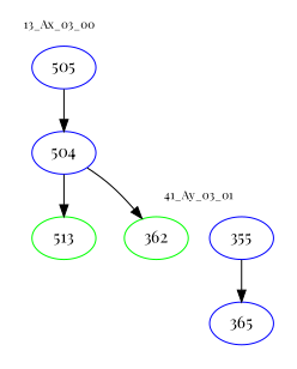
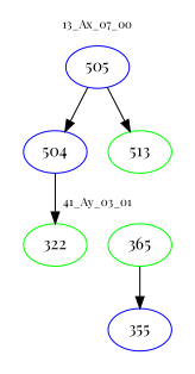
  digraph {
    fontname="Playfair Display"
    node [color=blue fontname="Playfair Display"]
    edge [color=black fontname="Playfair Display"]
-   n1 [label=365]
+   n1 [color=green label=365]
    n2 [label=355]
-   n3 [color=green label=362]
+   n3 [color=green label=322]
    n4 [label=505]
    n5 [label=504]
    n6 [color=green label=513]
    subgraph cluster_1 {
      color=white
      fontsize=10
      label="41_Ay_03_01"
      n1
      n2
      n3
    }
    subgraph cluster_2 {
      color=white
      fontsize=10
-     label="13_Ax_03_00"
+     label="13_Ax_07_00"
      n4
      n5
      n6
    }
-   n2 -> n1
+   n1 -> n2
    n4 -> n5
-   n5 -> n6
+   n4 -> n6
    n5 -> n3
  }
